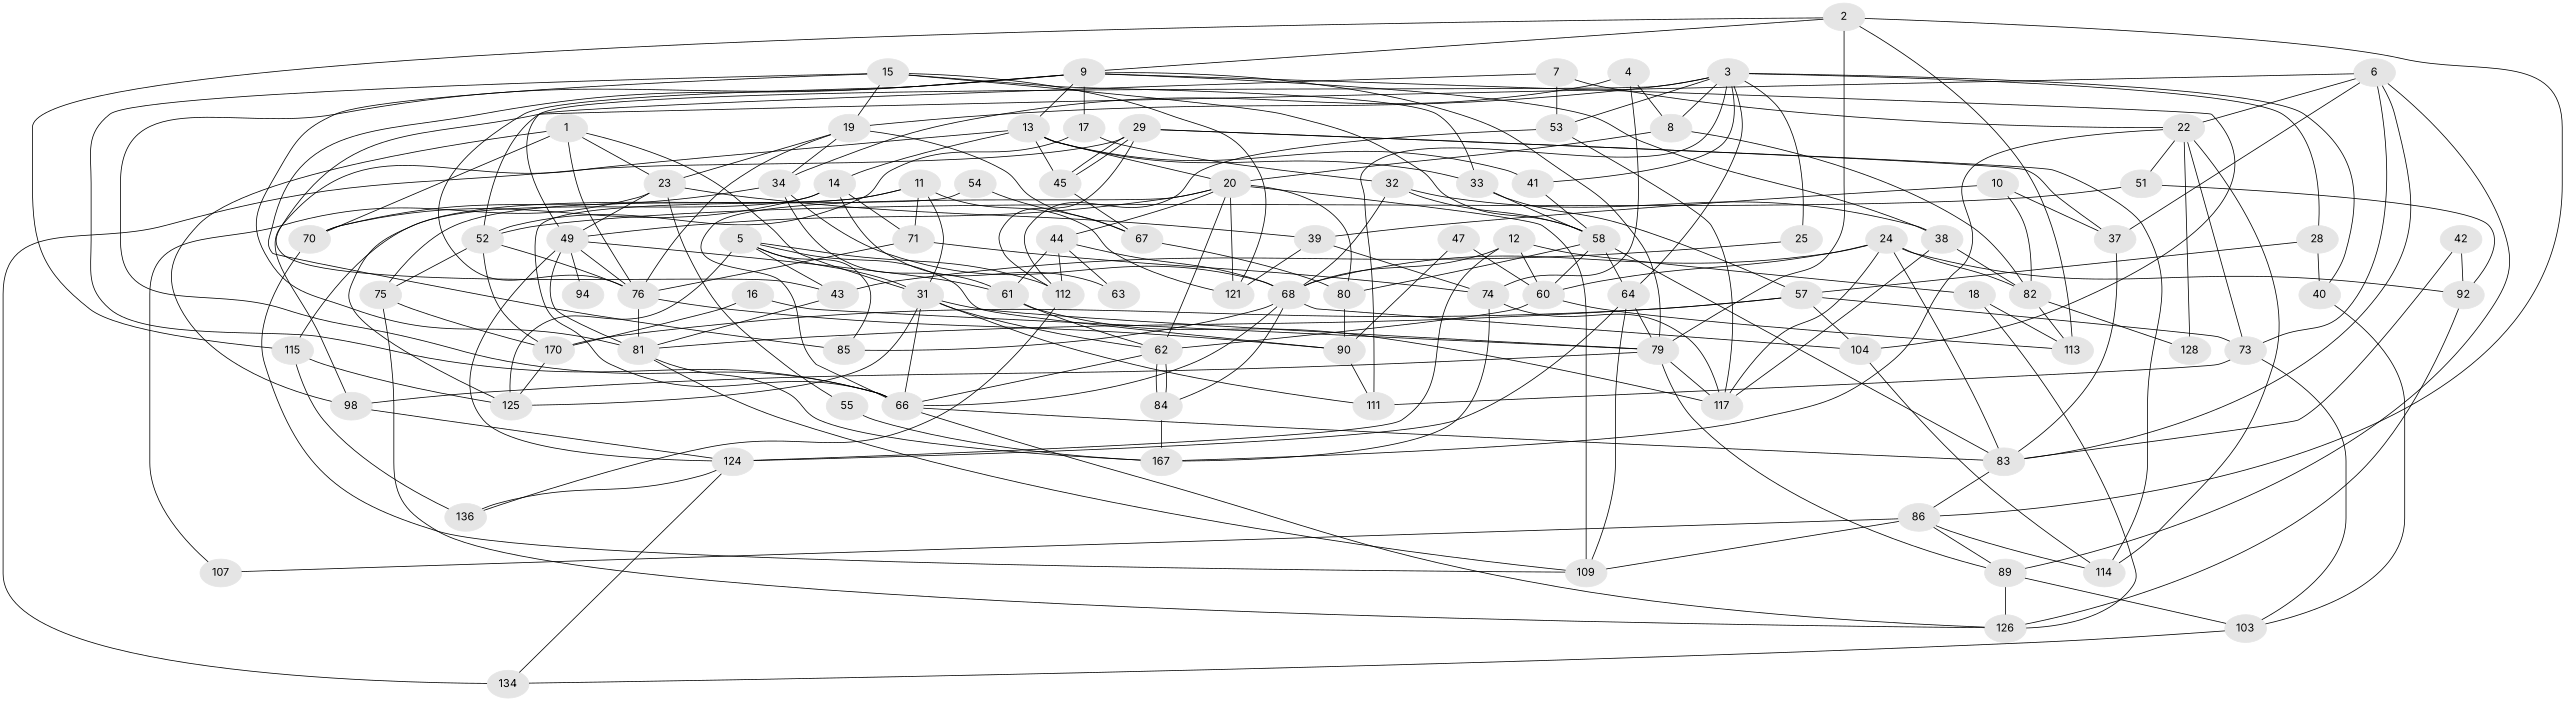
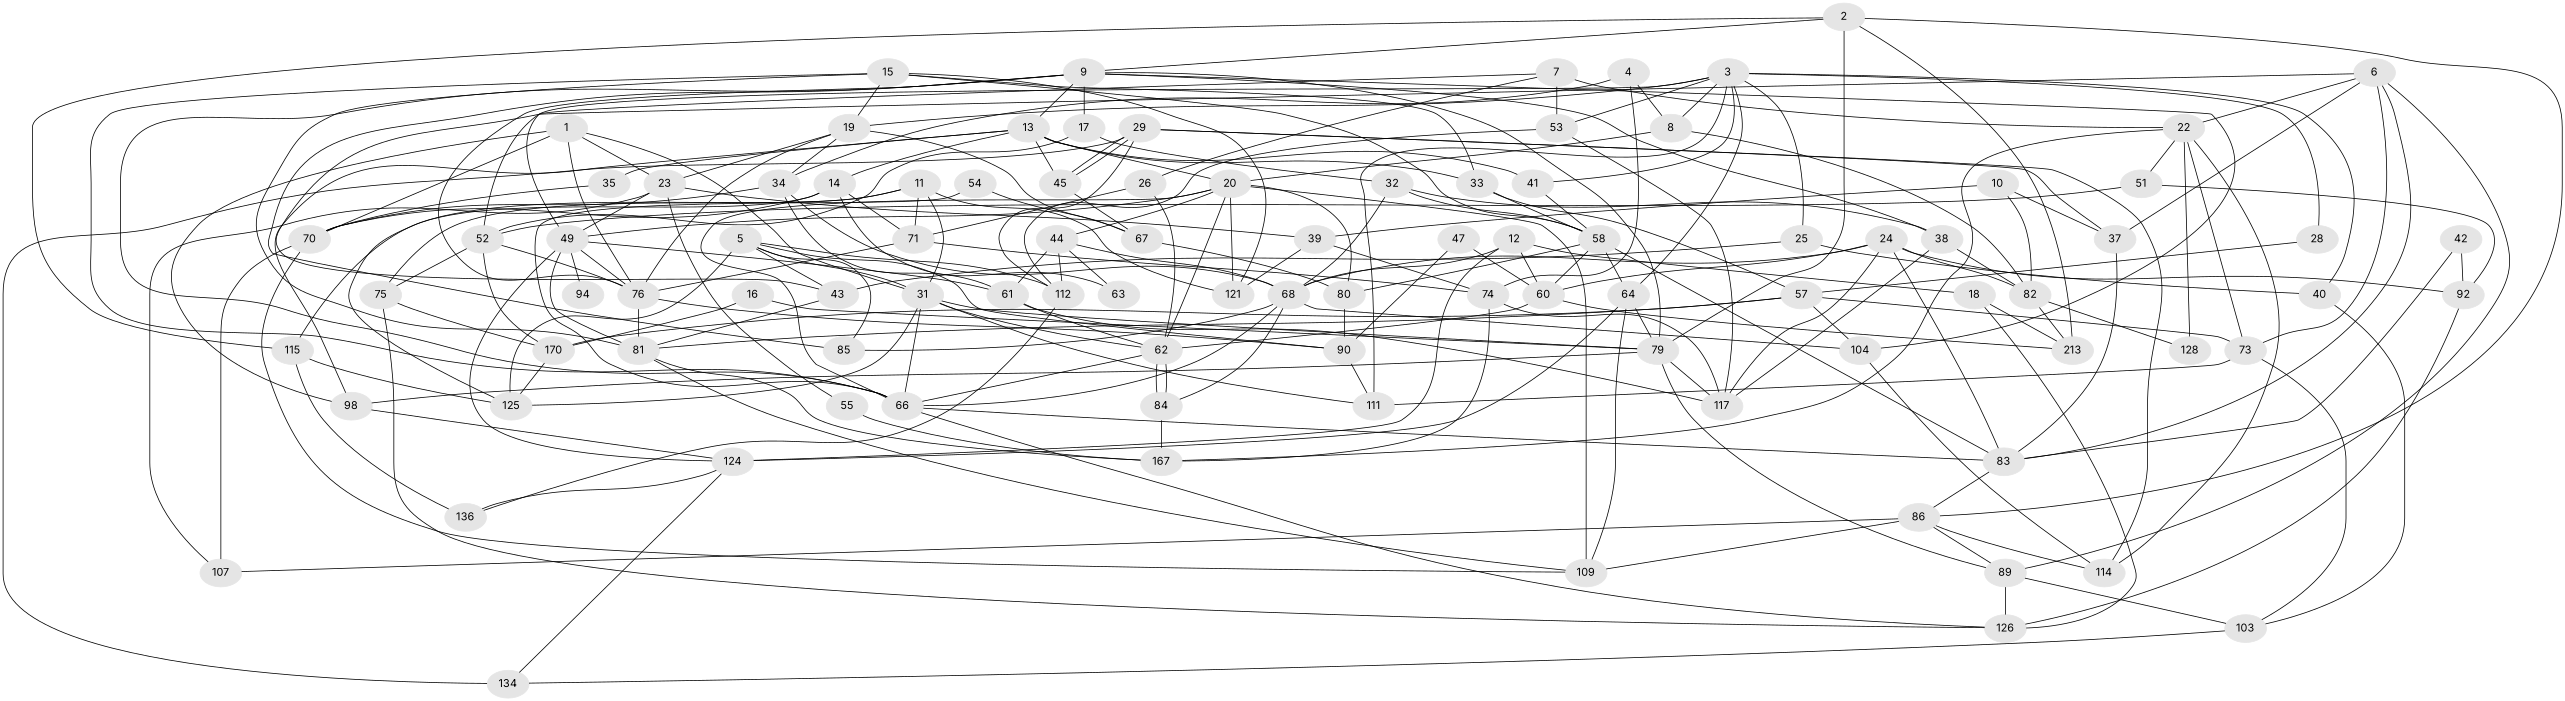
  graph {
    fontname=Inter
    node [color=gray90 fontname=Inter style=filled]
    edge [fontname=Inter]
    23 [super="+46"]
    49 [super="+95"]
    39
    55
    107
    1
    31 [super="+116"]
    70
    76 [super="+101"]
    98
    79 [super="+122"]
    111
    125 [super="+138"]
    66 [super="+93"]
    62 [super="+72"]
    109
    90
    81 [super="+106"]
    124 [super="+131"]
    9 [super="+40"]
    85
    13 [super="+91"]
    17
    38
    104
    2
    86 [super="+135"]
-   113 [super="+137"]
+   113 [super="+137" label=213]
    115
    89 [super="+99"]
    117
    114
    136
    3 [super="+21"]
    8 [super="+36"]
    19
    25
    28
    n39 [label=40]
    41 [super="+105"]
    52 [super="+69"]
    53 [super="+78"]
    64
    20 [super="+56"]
    82 [super="+133"]
    34 [super="+130"]
    67
    43 [super="+108"]
    57 [super="+87"]
    103 [super="+132"]
    58
    75
    n53 [label=170]
    112 [super="+118"]
    4
    74 [super="+100"]
    68 [super="+140"]
    61 [super="+123"]
    n59 [label=167]
    5 [super="+77"]
    6 [super="+88"]
    22 [super="+48"]
    37 [super="+65"]
    73 [super="+102"]
    83 [super="+96"]
    51
    128
    126
    7 [super="+27"]
+   26
    71
    94
    121
    44
    80 [super="+119"]
    14
    33 [super="+50"]
+   35
    45
    32
    10
    11 [super="+97"]
    12 [super="+120"]
    18
    60 [super="+129"]
    84
    134
    63
    15 [super="+59"]
    16
    92
    24 [super="+139"]
    29
    42
    47
    54
    23 -- 49
    23 -- 39
    23 -- 55
    23 -- 107
    49 -- 76
    49 -- 81
    49 -- 124
    49 -- 61
    49 -- 94
    39 -- 74
    39 -- 121
    55 -- n59
    1 -- 23
    1 -- 31
    1 -- 70
    1 -- 76
    1 -- 98
    31 -- 79
    31 -- 111
    31 -- 125
    31 -- 66
    31 -- 62
+   70 -- 107
    70 -- 109
    76 -- 90
    76 -- 81
    98 -- 124
    79 -- 98
    79 -- 89
    79 -- 117
    66 -- 83
    66 -- 126
    62 -- 66
    62 -- 84
    62 -- 84
    90 -- 111
    81 -- 109
    81 -- n59
    124 -- 136
    124 -- 134
    9 -- 76
    9 -- 79
    9 -- 66
    9 -- 85
    9 -- 13
    9 -- 17
    9 -- 38
    9 -- 104
    13 -- 98
    13 -- 41
    13 -- 20
    13 -- 14
    13 -- 33
+   13 -- 35
    13 -- 45
    17 -- 52
    17 -- 32
    38 -- 117
    38 -- 82
    104 -- 114
    2 -- 79
    2 -- 9
    2 -- 86
    2 -- 113
    2 -- 115
    86 -- 107
    86 -- 109
    86 -- 89
    86 -- 114
    115 -- 125
    115 -- 136
    89 -- 103
    89 -- 126
    3 -- 111
    3 -- 8
    3 -- 19
    3 -- 25
    3 -- 28
    3 -- n39
    3 -- 41
    3 -- 52
    3 -- 53
    3 -- 64
    8 -- 20
    8 -- 82
    19 -- 23
    19 -- 76
    19 -- 34
    19 -- 67
    25 -- 43
-   28 -- n39
+   25 -- n39
    28 -- 57
    n39 -- 103
    41 -- 58
    52 -- 76
    52 -- 75
    52 -- n53
    53 -- 117
    53 -- 112
    64 -- 79
    64 -- 109
    64 -- 124
    20 -- 49
    20 -- 66
    20 -- 62
    20 -- 109
    20 -- 121
    20 -- 44
    20 -- 80
    82 -- 113
    82 -- 128 [weight=2]
    34 -- 70
    34 -- 68
    34 -- 61
    67 -- 80
    43 -- 81
    57 -- 81
    57 -- 104
    57 -- n53
    57 -- 73
    103 -- 134
    58 -- 64
    58 -- 83
    58 -- 80
    58 -- 60
    75 -- n53
    75 -- 126
    n53 -- 125
    112 -- 136
    4 -- 8
    4 -- 34
    4 -- 74
    74 -- 117
    74 -- n59
    68 -- 66
    68 -- 85
    68 -- 104
    68 -- 84
    61 -- 62
    61 -- 117
    5 -- 31
    5 -- 125
    5 -- 90
    5 -- 85
    5 -- 43
    5 -- 112
    6 -- 89
    6 -- 43
    6 -- 22
    6 -- 37
    6 -- 73
    6 -- 83
    22 -- 114
    22 -- n59
    22 -- 73
    22 -- 51
    22 -- 128
    37 -- 83
    73 -- 111
    73 -- 103
    83 -- 86
    51 -- 52
    51 -- 92
    7 -- 49
    7 -- 53 [weight=2]
    7 -- 22
+   7 -- 26
+   26 -- 62
+   26 -- 71
    71 -- 76
    71 -- 74
    44 -- 112
    44 -- 68
    44 -- 61
    44 -- 63
    80 -- 90
    14 -- 70
    14 -- 125
    14 -- 71
    14 -- 63
    33 -- 57
    33 -- 58
+   35 -- 70
    45 -- 67
    32 -- 38
    32 -- 58
    32 -- 68
    10 -- 39
    10 -- 82
    10 -- 37
    11 -- 31
    11 -- 115
    11 -- 75
    11 -- 71
    11 -- 121
    12 -- 124
    12 -- 68
    12 -- 18
    12 -- 60
    18 -- 113
    18 -- 126
    60 -- 62
    60 -- 113
    84 -- n59
    15 -- 66
    15 -- 81
    15 -- 19
    15 -- 58
    15 -- 121
    15 -- 33
    16 -- 79
    16 -- n53
    92 -- 126
    24 -- 117
    24 -- 82
    24 -- 68
    24 -- 83
    24 -- 60
    24 -- 92
    29 -- 114
    29 -- 112
    29 -- 37
    29 -- 45
    29 -- 45
    29 -- 134
    42 -- 83
    42 -- 92
    47 -- 90
    47 -- 60
    54 -- 66
    54 -- 67
  }
